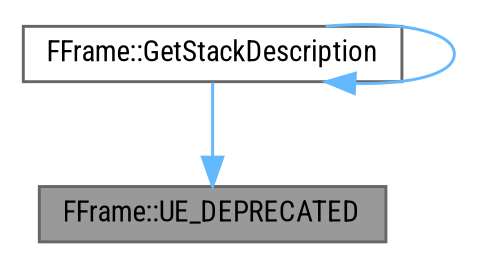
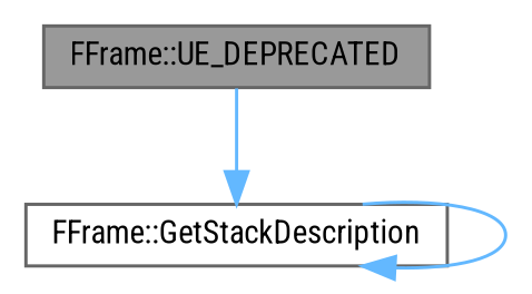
  digraph {
    rankdir=TB
    fontname="Roboto Condensed"
    node [fontname="Roboto Condensed" fontsize=10 shape=box style=filled]
    edge [color=steelblue1 fontname="Roboto Condensed" fontsize=10 labelfontname=Helvetica labelfontsize=10 style=solid]
    n1 [color=gray40 fillcolor=grey60 fontcolor=black height=0.2 label="FFrame::UE_DEPRECATED" width=0.4]
    n2 [color=grey40 fillcolor=white height=0.2 label="FFrame::GetStackDescription" width=0.4]
-   n2 -> n1
+   n1 -> n2
    n2 -> n2
  }
